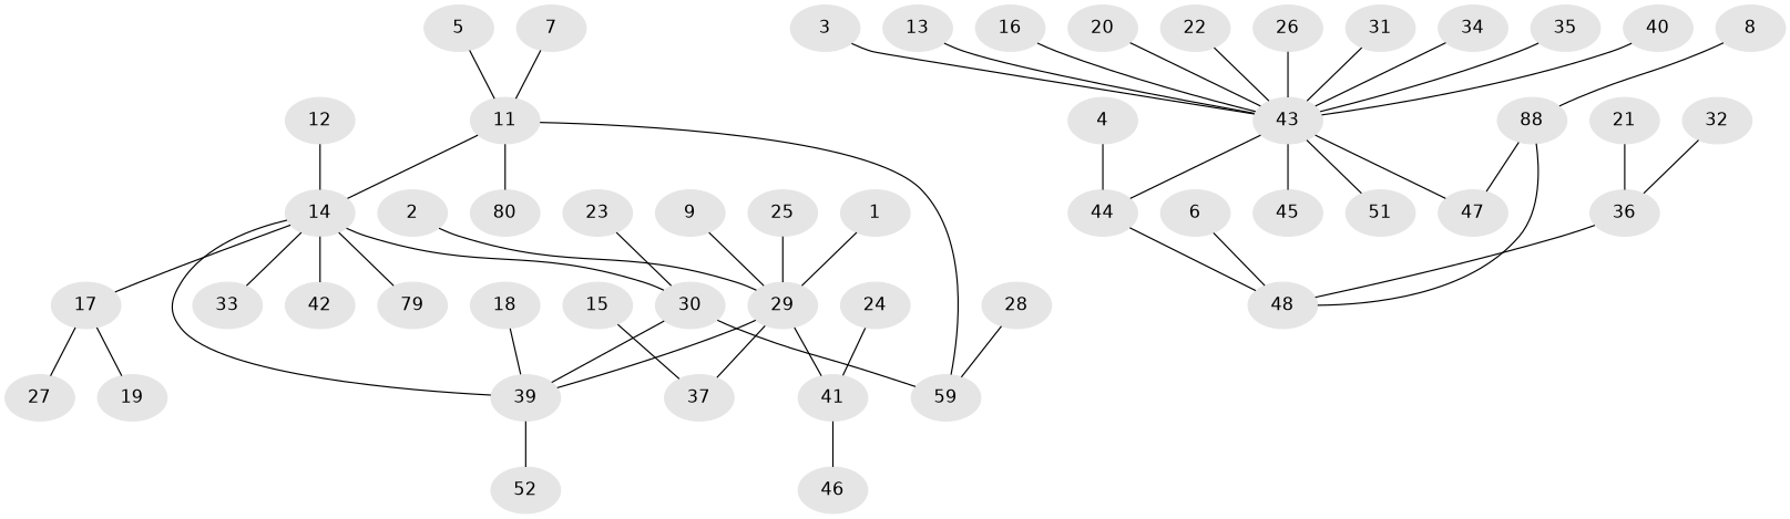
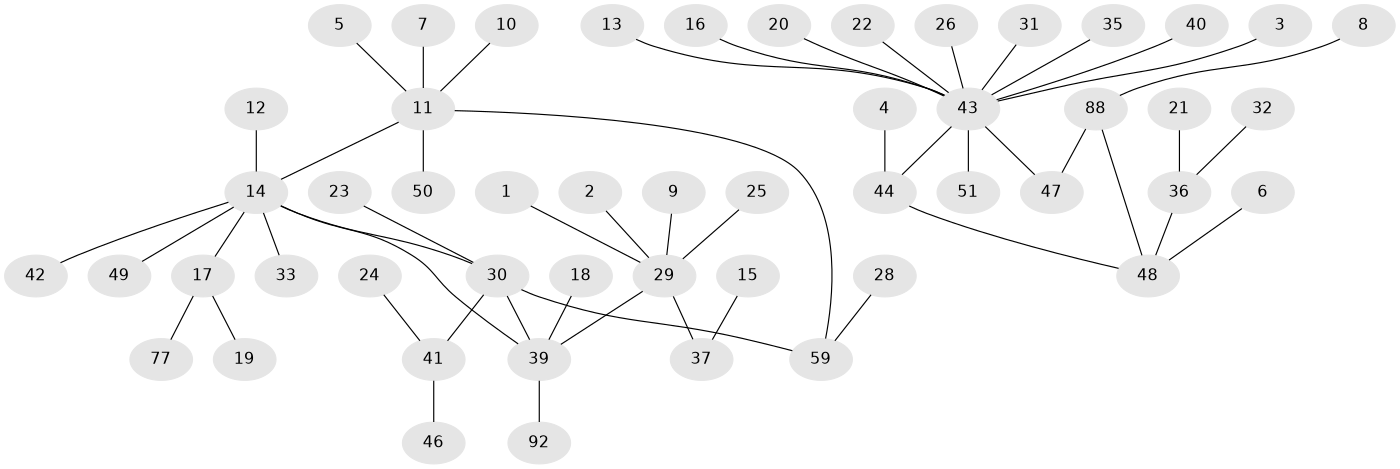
  graph {
    fontname="DejaVu Sans"
    node [color=gray90 fontname="DejaVu Sans" style=filled]
    edge [fontname="DejaVu Sans" weight=1.0]
    1
    29
    39
    37
    41
    2
    3
    43
    44
    47
-   45
    51
    4
    48
    5
    11
    14
-   50 [label=80]
+   50
    n19 [label=59]
    6
    7
    n22 [label=88]
    8
    9
+   10
    17
    30
    33
    42
-   49 [label=79]
+   49
    12
    13
    19
-   27
-   52
+   27 [label=77]
+   52 [label=92]
    15
    16
    18
    20
    21
    36
    22
    23
    24
    46
    25
    26
    28
    31
    32
-   34
    35
    40
    1 -- 29
    29 -- 39
    29 -- 37
-   29 -- 41
+   30 -- 41
    39 -- 52
    41 -- 46
    2 -- 29
    3 -- 43
    43 -- 44
    43 -- 47
-   43 -- 45
    43 -- 51
    44 -- 48
    4 -- 44
    5 -- 11
    11 -- 14
    11 -- 50
    11 -- n19
    14 -- 39
    14 -- 17
    14 -- 30
    14 -- 33
    14 -- 42
    14 -- 49
    6 -- 48
    7 -- 11
    n22 -- 47
    n22 -- 48
    8 -- n22
    9 -- 29
+   10 -- 11
    17 -- 19
    17 -- 27
    30 -- 39
    30 -- n19
    12 -- 14
    13 -- 43
    15 -- 37
    16 -- 43
    18 -- 39
    20 -- 43
    21 -- 36
    36 -- 48
    22 -- 43
    23 -- 30
    24 -- 41
    25 -- 29
    26 -- 43
    28 -- n19
    31 -- 43
    32 -- 36
-   34 -- 43
    35 -- 43
    40 -- 43
  }
